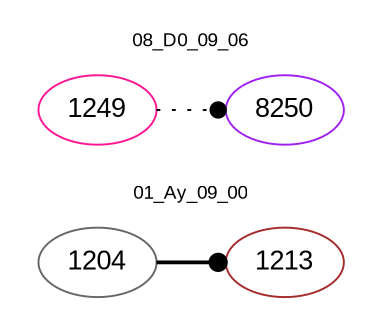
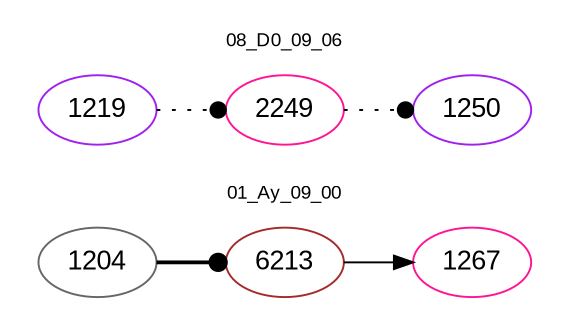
  digraph {
    fontname="Liberation Sans"
    rankdir=LR
    node [color=deeppink fontname="Liberation Sans"]
    edge [arrowhead=dot color=black fontname="Liberation Sans" style=dotted]
    n1 [color=gray40 label=1204]
-   n2 [color=brown label=1213]
-   n5 [label=1249]
-   n6 [color=purple label=8250]
+   n2 [color=brown label=6213]
+   n3 [label=1267]
+   n4 [color=purple label=1219]
+   n5 [label=2249]
+   n6 [color=purple label=1250]
    subgraph cluster_1 {
      color=white
      fontsize=10
      label="01_Ay_09_00"
      n1
      n2
+     n3
    }
    subgraph cluster_2 {
      color=white
      fontsize=10
      label="08_D0_09_06"
+     n4
      n5
      n6
    }
    n1 -> n2 [style=bold]
+   n2 -> n3 [arrowhead=normal style=solid]
+   n4 -> n5
    n5 -> n6
  }
